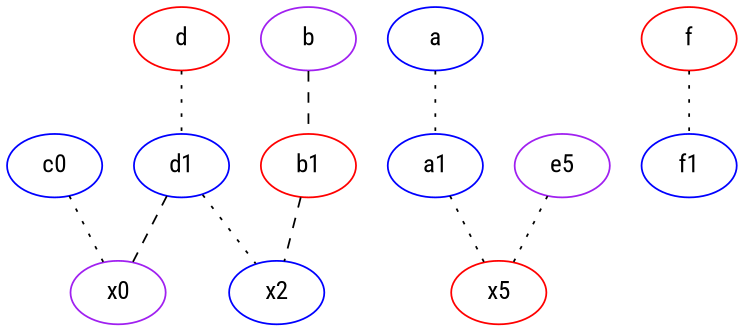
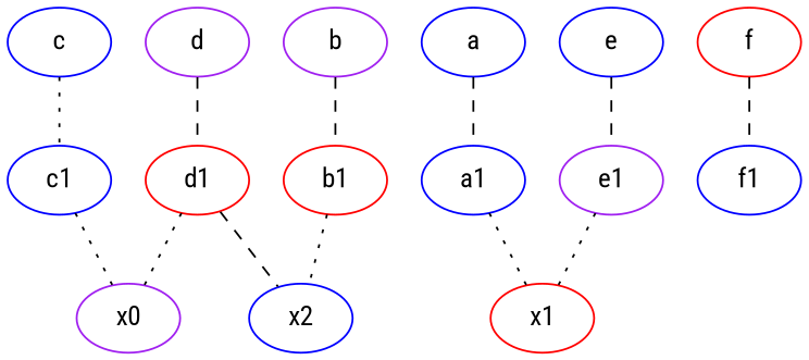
  graph {
    fontname="Roboto Condensed"
    node [color=blue fontname="Roboto Condensed" labelfontsize=50]
    edge [fontname="Roboto Condensed" style=dotted]
    x0 [color=purple]
-   c1 [label=c0]
-   e1 [color=purple label=e5]
-   x1 [color=red label=x5]
+   c1
+   c
+   e1 [color=purple]
+   x1 [color=red]
    b1 [color=red]
    x2
-   d1
+   d1 [color=red]
    a1
    a
-   d [color=red]
+   d [color=purple]
    b [color=purple]
    f [color=red]
    f1
+   e
    c1 -- x0
+   c -- c1
    e1 -- x1
-   b1 -- x2 [style=dashed]
-   d1 -- x0 [style=dashed]
-   d1 -- x2
+   b1 -- x2
+   d1 -- x0
+   d1 -- x2 [style=dashed]
    a1 -- x1
-   a -- a1
-   d -- d1
+   a -- a1 [style=dashed]
+   d -- d1 [style=dashed]
    b -- b1 [style=dashed]
-   f -- f1
+   f -- f1 [style=dashed]
+   e -- e1 [style=dashed]
  }
